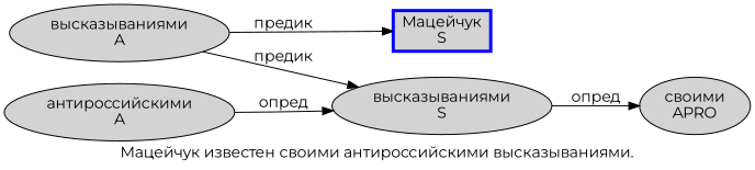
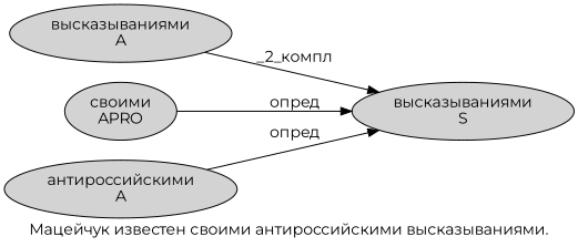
  digraph {
    fontname=Montserrat
    label="Мацейчук известен своими антироссийскими высказываниями."
    rankdir=LR
    node [fillcolor=lightgray fontname=Montserrat penwidth=1 shape=ellipse style=filled]
    edge [fontname=Montserrat]
-   n1 [color=blue label="Мацейчук\nS" penwidth=3 shape=box]
    n2 [label="высказываниями\nA"]
    n3 [label="высказываниями\nS"]
    n4 [label="своими\nAPRO"]
    n5 [label="антироссийскими\nA"]
-   n2 -> n1 [label="предик"]
-   n2 -> n3 [label="предик"]
-   n3 -> n4 [label="опред"]
+   n2 -> n3 [label="_2_компл"]
+   n4 -> n3 [label="опред"]
    n5 -> n3 [label="опред"]
  }
